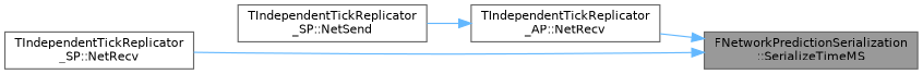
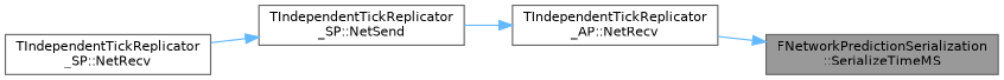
  digraph {
    rankdir=RL
    node [color=grey40 fillcolor=white fontname=Helvetica fontsize=10 shape=box style=filled]
    edge [color=steelblue1 dir=back fontname=Helvetica fontsize=10 labelfontname=Helvetica labelfontsize=10 style=solid]
    n1 [color=gray40 fillcolor=grey60 fontcolor=black height=0.2 label="FNetworkPredictionSerialization\l::SerializeTimeMS" width=0.4]
    n2 [height=0.2 label="TIndependentTickReplicator\l_AP::NetRecv" width=0.4]
    n3 [height=0.2 label="TIndependentTickReplicator\l_SP::NetRecv" width=0.4]
    n4 [height=0.2 label="TIndependentTickReplicator\l_SP::NetSend" width=0.4]
    n1 -> n2
-   n1 -> n3
+   n4 -> n3
    n2 -> n4
  }
